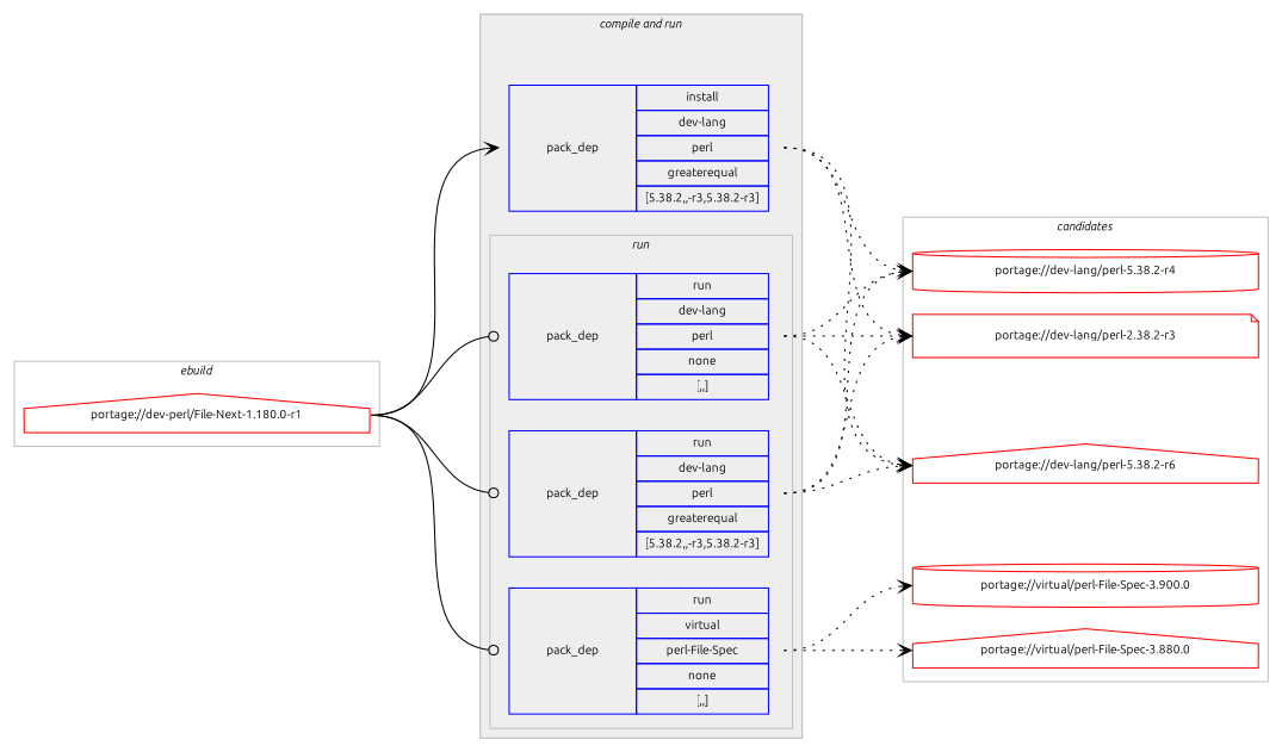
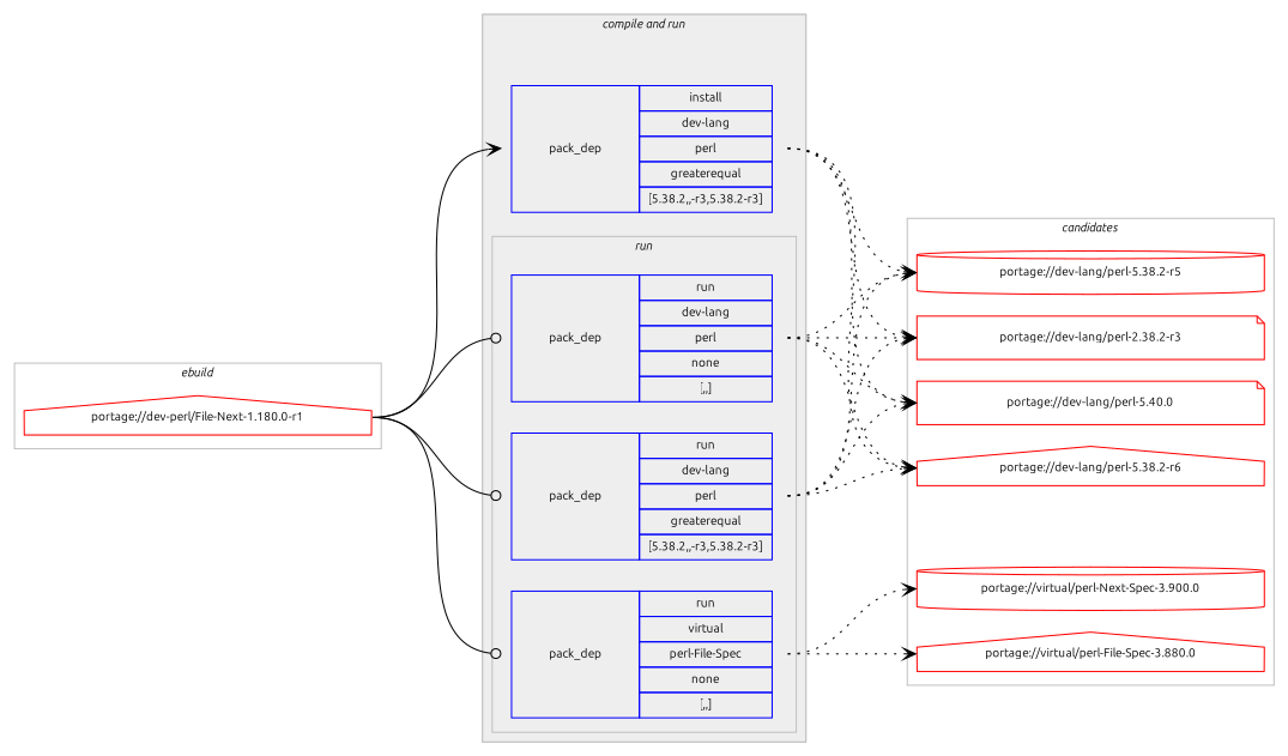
  digraph {
    compound=true
    concentrate=true
    fontname=Ubuntu
    fontsize=10
    newrank=true
    rankdir=LR
    ranksep=1.5
    node [color=red fontname=Ubuntu fontsize=10 shape=none]
    edge [arrowhead=vee fontname=Ubuntu headport=w style=dotted tailport=e weight=100]
    n1 [label="portage://dev-perl/File-Next-1.180.0-r1" shape=house width=4]
    n2 [color=blue label=<<TABLE BORDER="0" CELLBORDER="1" CELLSPACING="0" CELLPADDING="4" WIDTH="220"><TR><TD ROWSPAN="6" CELLPADDING="30">pack_dep</TD></TR><TR><TD WIDTH="110">install</TD></TR><TR><TD>dev-lang</TD></TR><TR><TD>perl</TD></TR><TR><TD>greaterequal</TD></TR><TR><TD>[5.38.2,,-r3,5.38.2-r3]</TD></TR></TABLE>>]
    n3 [color=blue label=<<TABLE BORDER="0" CELLBORDER="1" CELLSPACING="0" CELLPADDING="4" WIDTH="220"><TR><TD ROWSPAN="6" CELLPADDING="30">pack_dep</TD></TR><TR><TD WIDTH="110">run</TD></TR><TR><TD>dev-lang</TD></TR><TR><TD>perl</TD></TR><TR><TD>greaterequal</TD></TR><TR><TD>[5.38.2,,-r3,5.38.2-r3]</TD></TR></TABLE>>]
    n4 [color=blue label=<<TABLE BORDER="0" CELLBORDER="1" CELLSPACING="0" CELLPADDING="4" WIDTH="220"><TR><TD ROWSPAN="6" CELLPADDING="30">pack_dep</TD></TR><TR><TD WIDTH="110">run</TD></TR><TR><TD>dev-lang</TD></TR><TR><TD>perl</TD></TR><TR><TD>none</TD></TR><TR><TD>[,,]</TD></TR></TABLE>>]
    n5 [color=blue label=<<TABLE BORDER="0" CELLBORDER="1" CELLSPACING="0" CELLPADDING="4" WIDTH="220"><TR><TD ROWSPAN="6" CELLPADDING="30">pack_dep</TD></TR><TR><TD WIDTH="110">run</TD></TR><TR><TD>virtual</TD></TR><TR><TD>perl-File-Spec</TD></TR><TR><TD>none</TD></TR><TR><TD>[,,]</TD></TR></TABLE>>]
+   n6 [label="portage://dev-lang/perl-5.40.0" shape=note width=4]
    n7 [label="portage://dev-lang/perl-5.38.2-r6" shape=house width=4]
-   n8 [label="portage://dev-lang/perl-5.38.2-r4" shape=cylinder width=4]
+   n8 [label="portage://dev-lang/perl-5.38.2-r5" shape=cylinder width=4]
    n9 [label="portage://dev-lang/perl-2.38.2-r3" shape=note width=4]
-   n10 [label="portage://virtual/perl-File-Spec-3.900.0" shape=cylinder width=4]
+   n10 [label="portage://virtual/perl-Next-Spec-3.900.0" shape=cylinder width=4]
    n11 [label="portage://virtual/perl-File-Spec-3.880.0" shape=house width=4]
    subgraph cluster_1 {
      color=gray
      label=<<i>ebuild</i>>
      n1
    }
    subgraph cluster_2 {
      color=gray
      label=<<i>dependencies</i>>
      subgraph cluster_3 {
        color=gray
        fillcolor="#eeeeee"
        label=<<i>compile</i>>
        style=filled
        subgraph sub_4 {
          color=gray
          fillcolor="#eeeeee"
          label=<<i>compile</i>>
          style=filled
          n2
        }
      }
      subgraph cluster_5 {
        color=gray
        fillcolor="#eeeeee"
        label=<<i>compile and run</i>>
        style=filled
      }
      subgraph cluster_6 {
        color=gray
        fillcolor="#eeeeee"
        label=<<i>run</i>>
        style=filled
        subgraph sub_7 {
          color=gray
          fillcolor="#eeeeee"
          label=<<i>run</i>>
          style=filled
          n3
        }
        subgraph sub_8 {
          color=gray
          fillcolor="#eeeeee"
          label=<<i>run</i>>
          style=filled
          n4
        }
        subgraph sub_9 {
          color=gray
          fillcolor="#eeeeee"
          label=<<i>run</i>>
          style=filled
          n5
        }
      }
    }
    subgraph cluster_10 {
      color=gray
      label=<<i>candidates</i>>
      rank=same
      subgraph sub_11 {
        color=black
        label=<<i>candidates</i>>
        nodesep=1
        rank=same
+       n6
        n7
        n8
        n9
      }
      subgraph sub_12 {
        color=black
        label=<<i>candidates</i>>
        nodesep=1
        rank=same
+       n6
        n7
        n8
        n9
      }
      subgraph sub_13 {
        color=black
        label=<<i>candidates</i>>
        nodesep=1
        rank=same
+       n6
        n7
        n8
        n9
      }
      subgraph sub_14 {
        color=black
        label=<<i>candidates</i>>
        nodesep=1
        rank=same
        n10
        n11
      }
    }
    n1 -> n2 [style=solid weight=20]
    n1 -> n3 [arrowhead=odot style=solid weight=20]
    n1 -> n4 [arrowhead=odot style=solid weight=20]
    n1 -> n5 [arrowhead=odot style=solid weight=20]
+   n2 -> n6
    n2 -> n7
    n2 -> n8
    n2 -> n9
+   n3 -> n6
    n3 -> n7
    n3 -> n8
    n3 -> n9
+   n4 -> n6
    n4 -> n7
    n4 -> n8
    n4 -> n9
    n5 -> n10
    n5 -> n11
  }
